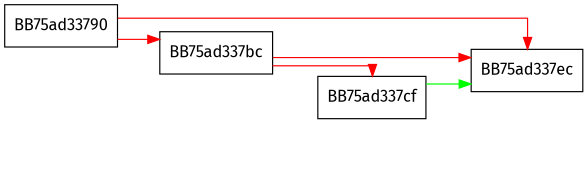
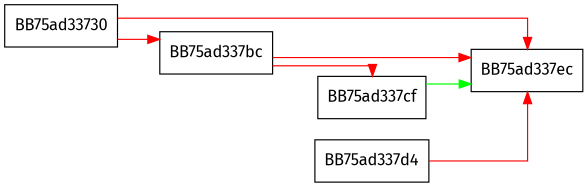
  digraph {
    fontname="Fira Sans"
    rankdir=LR
    splines=ortho
    node [fontname="Fira Sans" shape=box]
    edge [color=red fontname="Fira Sans"]
-   BB75ad33790
+   BB75ad33790 [label=BB75ad33730]
    BB75ad337ec
    BB75ad337bc
    BB75ad337cf
+   BB75ad337d4
    BB75ad33790 -> BB75ad337ec
    BB75ad33790 -> BB75ad337bc
    BB75ad337bc -> BB75ad337ec
    BB75ad337bc -> BB75ad337cf
    BB75ad337cf -> BB75ad337ec [color=green]
+   BB75ad337d4 -> BB75ad337ec
  }
